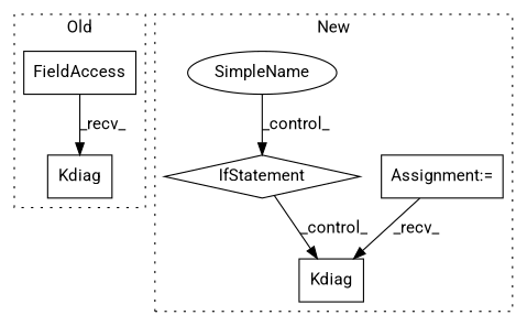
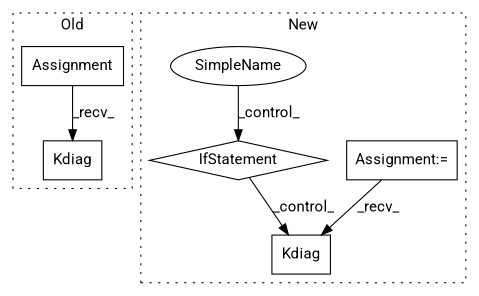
  digraph {
    fontname=Roboto
    node [a=32 fontname=Roboto l="6,1" s=10462 shape=box]
    edge [fontname=Roboto]
    n1 [label=Kdiag s="9460,9467"]
-   n2 [a=22 l=7 label=FieldAccess s=9452]
+   n2 [a=22 l=7 label=Assignment s=9452]
    n3 [label=Kdiag s="10396,10403"]
    n4 [a=25 l=30 label=IfStatement shape=diamond]
    n5 [a=7 l=30 label="Assignment:="]
    n6 [a=42 l=5 label=SimpleName s=10487 shape=ellipse]
    subgraph cluster_1 {
      label=Old
      style=dotted
      n1
      n2
    }
    subgraph cluster_2 {
      label=New
      style=dotted
      n3
      n4
      n5
      n6
    }
    n2 -> n1 [label=_recv_]
    n4 -> n3 [label=_control_]
    n5 -> n3 [label=_recv_]
    n6 -> n4 [label=_control_]
  }
